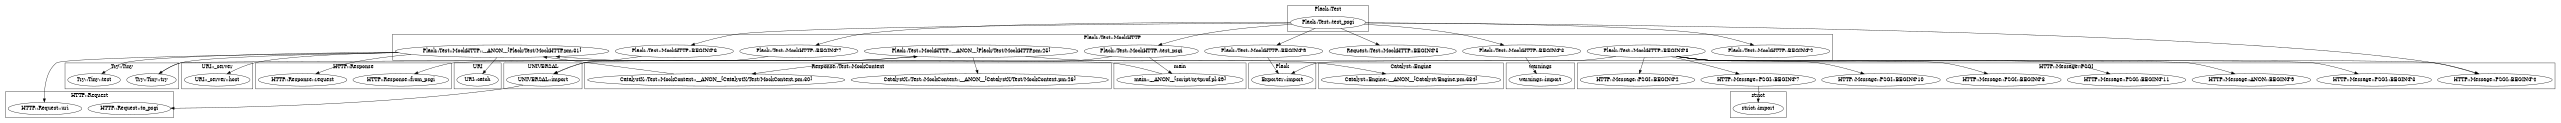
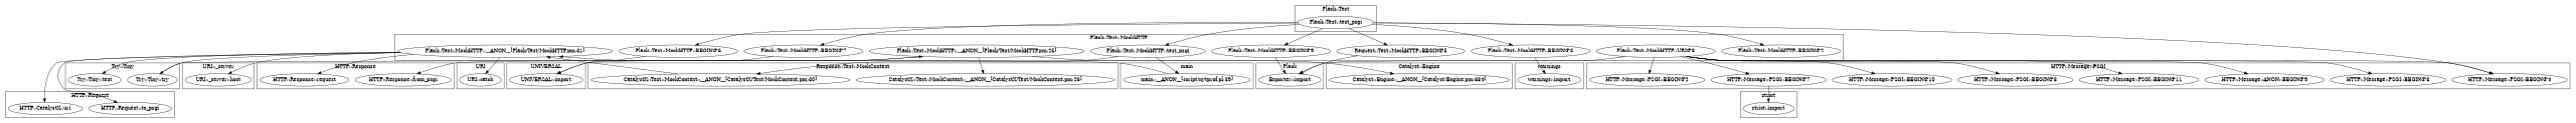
  digraph {
    "Plack::Test::MockHTTP::__ANON__[Plack/Test/MockHTTP.pm:31]"
    "Plack::Test::MockHTTP::BEGIN@7"
    "Plack::Test::MockHTTP::BEGIN@6"
    "Plack::Test::MockHTTP::test_psgi"
-   "Plack::Test::MockHTTP::BEGIN@8"
+   "Plack::Test::MockHTTP::BEGIN@8" [label="Plack::Test::MockHTTP::URI@8"]
    "Plack::Test::MockHTTP::__ANON__[Plack/Test/MockHTTP.pm:25]"
    "Plack::Test::MockHTTP::BEGIN@9"
    "Plack::Test::MockHTTP::BEGIN@2"
    n9 [label="Request::Test::MockHTTP::BEGIN@5"]
    "Plack::Test::MockHTTP::BEGIN@3"
    "CatalystX::Test::MockContext::__ANON__[CatalystX/Test/MockContext.pm:26]"
    "CatalystX::Test::MockContext::__ANON__[CatalystX/Test/MockContext.pm:30]"
    "HTTP::Request::to_psgi"
-   "HTTP::Request::uri"
+   "HTTP::Request::uri" [label="HTTP::CatalystX::uri"]
    n15 [label="Try::Tiny::test"]
    "Try::Tiny::try"
    "UNIVERSAL::import"
    n18 [label="HTTP::Message::ANON::BEGIN@9"]
    "HTTP::Message::PSGI::BEGIN@11"
    "HTTP::Message::PSGI::BEGIN@8"
    "HTTP::Message::PSGI::BEGIN@10"
    "HTTP::Message::PSGI::BEGIN@7"
    "HTTP::Message::PSGI::BEGIN@2"
    "HTTP::Message::PSGI::BEGIN@3"
    "HTTP::Message::PSGI::BEGIN@4"
    "warnings::import"
    "URI::_server::host"
    "HTTP::Response::request"
    "HTTP::Response::from_psgi"
    "Catalyst::Engine::__ANON__[Catalyst/Engine.pm:684]"
    "Plack::Test::test_psgi"
    "main::__ANON__[script/nytprof.pl:39]"
    "Exporter::import"
    n34 [label="URI::catch"]
    "strict::import"
    subgraph cluster_1 {
      label="Plack::Test::MockHTTP"
      "Plack::Test::MockHTTP::__ANON__[Plack/Test/MockHTTP.pm:31]"
      "Plack::Test::MockHTTP::BEGIN@7"
      "Plack::Test::MockHTTP::BEGIN@6"
      "Plack::Test::MockHTTP::test_psgi"
      "Plack::Test::MockHTTP::BEGIN@8"
      "Plack::Test::MockHTTP::__ANON__[Plack/Test/MockHTTP.pm:25]"
      "Plack::Test::MockHTTP::BEGIN@9"
      "Plack::Test::MockHTTP::BEGIN@2"
      n9
      "Plack::Test::MockHTTP::BEGIN@3"
    }
    subgraph cluster_2 {
      label="Response::Test::MockContext"
      "CatalystX::Test::MockContext::__ANON__[CatalystX/Test/MockContext.pm:26]"
      "CatalystX::Test::MockContext::__ANON__[CatalystX/Test/MockContext.pm:30]"
    }
    subgraph cluster_3 {
      label="HTTP::Request"
      "HTTP::Request::to_psgi"
      "HTTP::Request::uri"
    }
    subgraph cluster_4 {
      label="Try::Tiny"
      n15
      "Try::Tiny::try"
    }
    subgraph cluster_5 {
      label=UNIVERSAL
      "UNIVERSAL::import"
    }
    subgraph cluster_6 {
      label="HTTP::Message::PSGI"
      n18
      "HTTP::Message::PSGI::BEGIN@11"
      "HTTP::Message::PSGI::BEGIN@8"
      "HTTP::Message::PSGI::BEGIN@10"
      "HTTP::Message::PSGI::BEGIN@7"
      "HTTP::Message::PSGI::BEGIN@2"
      "HTTP::Message::PSGI::BEGIN@3"
      "HTTP::Message::PSGI::BEGIN@4"
    }
    subgraph cluster_7 {
      label=warnings
      "warnings::import"
    }
    subgraph cluster_8 {
      label="URI::_server"
      "URI::_server::host"
    }
    subgraph cluster_9 {
      label="HTTP::Response"
      "HTTP::Response::request"
      "HTTP::Response::from_psgi"
    }
    subgraph cluster_10 {
      label="Catalyst::Engine"
      "Catalyst::Engine::__ANON__[Catalyst/Engine.pm:684]"
    }
    subgraph cluster_11 {
      label="Plack::Test"
      "Plack::Test::test_psgi"
    }
    subgraph cluster_12 {
      label=main
      "main::__ANON__[script/nytprof.pl:39]"
    }
    subgraph cluster_13 {
      label=Plack
      "Exporter::import"
    }
    subgraph cluster_14 {
      label=URI
      n34
    }
    subgraph cluster_15 {
      label="strict"
      "strict::import"
    }
-   "UNIVERSAL::import" -> "HTTP::Request::to_psgi"
+   "Plack::Test::MockHTTP::__ANON__[Plack/Test/MockHTTP.pm:31]" -> "HTTP::Request::to_psgi"
    "Plack::Test::MockHTTP::__ANON__[Plack/Test/MockHTTP.pm:31]" -> "HTTP::Request::uri"
    "Plack::Test::MockHTTP::__ANON__[Plack/Test/MockHTTP.pm:31]" -> n15
    "Plack::Test::MockHTTP::__ANON__[Plack/Test/MockHTTP.pm:31]" -> "Try::Tiny::try"
    "Plack::Test::MockHTTP::__ANON__[Plack/Test/MockHTTP.pm:31]" -> "URI::_server::host"
    "Plack::Test::MockHTTP::__ANON__[Plack/Test/MockHTTP.pm:31]" -> "HTTP::Response::request"
    "Plack::Test::MockHTTP::__ANON__[Plack/Test/MockHTTP.pm:31]" -> n34
    "Plack::Test::MockHTTP::BEGIN@7" -> "UNIVERSAL::import"
    "Plack::Test::MockHTTP::BEGIN@6" -> "UNIVERSAL::import"
    "Plack::Test::MockHTTP::test_psgi" -> "CatalystX::Test::MockContext::__ANON__[CatalystX/Test/MockContext.pm:30]"
    "Plack::Test::MockHTTP::test_psgi" -> "main::__ANON__[script/nytprof.pl:39]"
    "Plack::Test::MockHTTP::BEGIN@8" -> n18
    "Plack::Test::MockHTTP::BEGIN@8" -> "HTTP::Message::PSGI::BEGIN@11"
    "Plack::Test::MockHTTP::BEGIN@8" -> "HTTP::Message::PSGI::BEGIN@8"
    "Plack::Test::MockHTTP::BEGIN@8" -> "HTTP::Message::PSGI::BEGIN@10"
    "Plack::Test::MockHTTP::BEGIN@8" -> "HTTP::Message::PSGI::BEGIN@7"
    "Plack::Test::MockHTTP::BEGIN@8" -> "HTTP::Message::PSGI::BEGIN@2"
    "Plack::Test::MockHTTP::BEGIN@8" -> "HTTP::Message::PSGI::BEGIN@3"
    "Plack::Test::MockHTTP::BEGIN@8" -> "HTTP::Message::PSGI::BEGIN@4"
    "Plack::Test::MockHTTP::BEGIN@8" -> "Exporter::import"
    "Plack::Test::MockHTTP::__ANON__[Plack/Test/MockHTTP.pm:25]" -> "CatalystX::Test::MockContext::__ANON__[CatalystX/Test/MockContext.pm:26]"
    "Plack::Test::MockHTTP::__ANON__[Plack/Test/MockHTTP.pm:25]" -> "HTTP::Response::from_psgi"
    "Plack::Test::MockHTTP::__ANON__[Plack/Test/MockHTTP.pm:25]" -> "Catalyst::Engine::__ANON__[Catalyst/Engine.pm:684]"
    "Plack::Test::MockHTTP::BEGIN@9" -> "Exporter::import"
+   n9 -> "Exporter::import"
    "Plack::Test::MockHTTP::BEGIN@3" -> "warnings::import"
    "CatalystX::Test::MockContext::__ANON__[CatalystX/Test/MockContext.pm:30]" -> "Plack::Test::MockHTTP::__ANON__[Plack/Test/MockHTTP.pm:31]"
    "Try::Tiny::try" -> "Plack::Test::MockHTTP::__ANON__[Plack/Test/MockHTTP.pm:25]"
    "HTTP::Message::PSGI::BEGIN@7" -> "strict::import"
    "Plack::Test::test_psgi" -> "Plack::Test::MockHTTP::BEGIN@7"
    "Plack::Test::test_psgi" -> "Plack::Test::MockHTTP::BEGIN@6"
    "Plack::Test::test_psgi" -> "Plack::Test::MockHTTP::test_psgi"
    "Plack::Test::test_psgi" -> "Plack::Test::MockHTTP::BEGIN@9"
    "Plack::Test::test_psgi" -> "Plack::Test::MockHTTP::BEGIN@2"
    "Plack::Test::test_psgi" -> n9
    "Plack::Test::test_psgi" -> "Plack::Test::MockHTTP::BEGIN@3"
    "Plack::Test::test_psgi" -> "HTTP::Message::PSGI::BEGIN@4"
    "main::__ANON__[script/nytprof.pl:39]" -> "Plack::Test::MockHTTP::__ANON__[Plack/Test/MockHTTP.pm:31]"
  }
